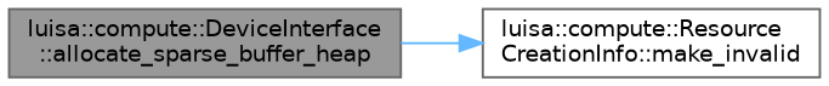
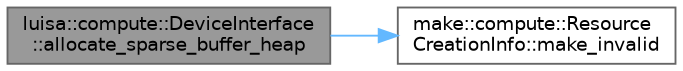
  digraph {
    rankdir=LR
    node [fontname=Helvetica fontsize=10 shape=box style=filled]
    n1 [color=gray40 fillcolor=grey60 fontcolor=black height=0.2 label="luisa::compute::DeviceInterface\l::allocate_sparse_buffer_heap" width=0.4]
-   n2 [color=grey40 fillcolor=white height=0.2 label="luisa::compute::Resource\lCreationInfo::make_invalid" width=0.4]
+   n2 [color=grey40 fillcolor=white height=0.2 label="make::compute::Resource\lCreationInfo::make_invalid" width=0.4]
    n1 -> n2 [color=steelblue1 fontname=Helvetica fontsize=10 labelfontname=Helvetica labelfontsize=10 style=solid]
  }
